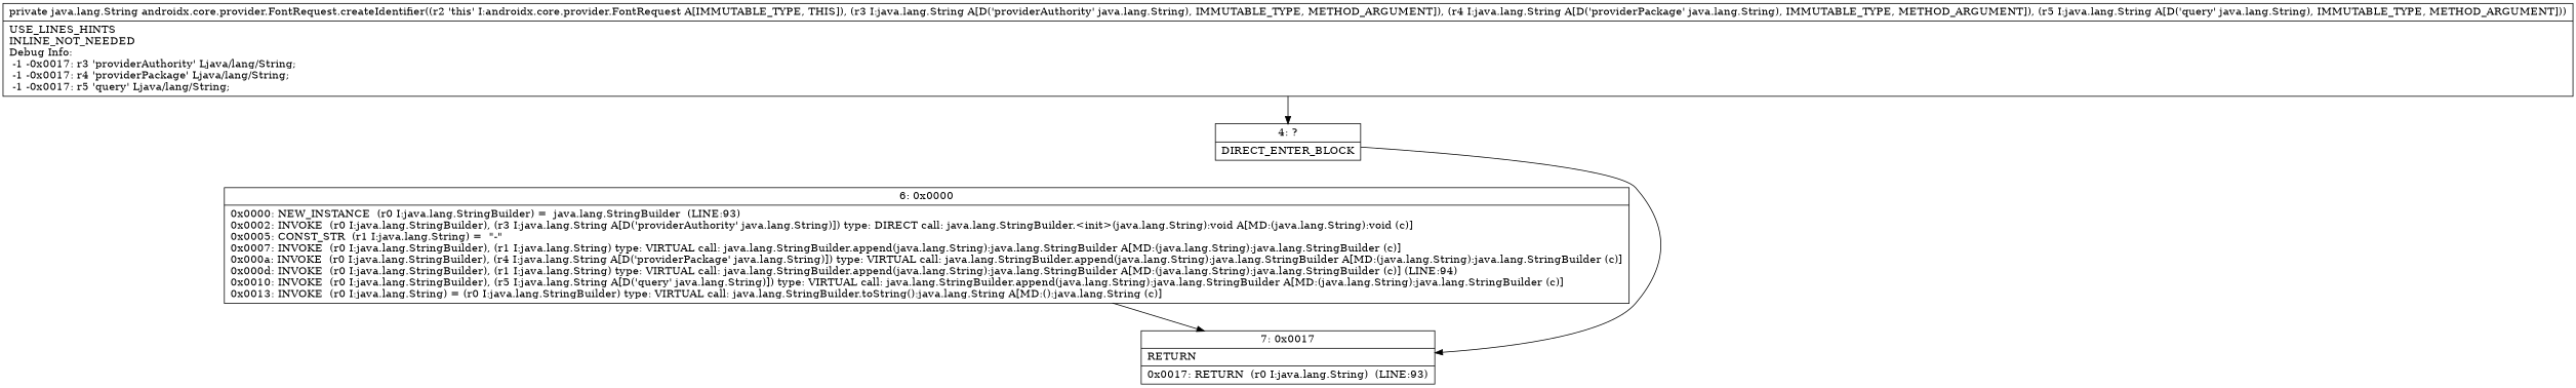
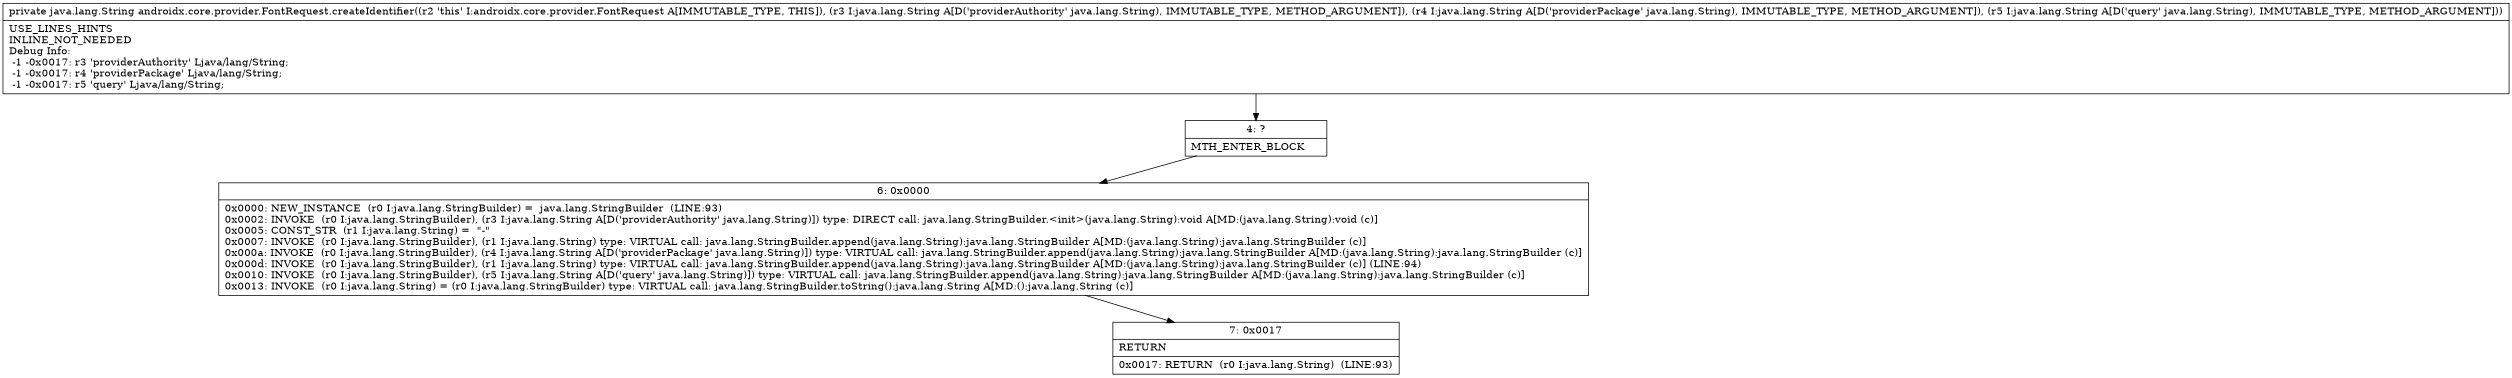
  digraph {
    node [shape=record]
-   n1 [label="{4\:\ ?|DIRECT_ENTER_BLOCK\l}"]
+   n1 [label="{4\:\ ?|MTH_ENTER_BLOCK\l}"]
    n2 [label="{6\:\ 0x0000|0x0000: NEW_INSTANCE  (r0 I:java.lang.StringBuilder) =  java.lang.StringBuilder  (LINE:93)\l0x0002: INVOKE  (r0 I:java.lang.StringBuilder), (r3 I:java.lang.String A[D('providerAuthority' java.lang.String)]) type: DIRECT call: java.lang.StringBuilder.\<init\>(java.lang.String):void A[MD:(java.lang.String):void (c)]\l0x0005: CONST_STR  (r1 I:java.lang.String) =  \"\-\" \l0x0007: INVOKE  (r0 I:java.lang.StringBuilder), (r1 I:java.lang.String) type: VIRTUAL call: java.lang.StringBuilder.append(java.lang.String):java.lang.StringBuilder A[MD:(java.lang.String):java.lang.StringBuilder (c)]\l0x000a: INVOKE  (r0 I:java.lang.StringBuilder), (r4 I:java.lang.String A[D('providerPackage' java.lang.String)]) type: VIRTUAL call: java.lang.StringBuilder.append(java.lang.String):java.lang.StringBuilder A[MD:(java.lang.String):java.lang.StringBuilder (c)]\l0x000d: INVOKE  (r0 I:java.lang.StringBuilder), (r1 I:java.lang.String) type: VIRTUAL call: java.lang.StringBuilder.append(java.lang.String):java.lang.StringBuilder A[MD:(java.lang.String):java.lang.StringBuilder (c)] (LINE:94)\l0x0010: INVOKE  (r0 I:java.lang.StringBuilder), (r5 I:java.lang.String A[D('query' java.lang.String)]) type: VIRTUAL call: java.lang.StringBuilder.append(java.lang.String):java.lang.StringBuilder A[MD:(java.lang.String):java.lang.StringBuilder (c)]\l0x0013: INVOKE  (r0 I:java.lang.String) = (r0 I:java.lang.StringBuilder) type: VIRTUAL call: java.lang.StringBuilder.toString():java.lang.String A[MD:():java.lang.String (c)]\l}"]
    n3 [label="{7\:\ 0x0017|RETURN\l|0x0017: RETURN  (r0 I:java.lang.String)  (LINE:93)\l}"]
    n4 [label="{private java.lang.String androidx.core.provider.FontRequest.createIdentifier((r2 'this' I:androidx.core.provider.FontRequest A[IMMUTABLE_TYPE, THIS]), (r3 I:java.lang.String A[D('providerAuthority' java.lang.String), IMMUTABLE_TYPE, METHOD_ARGUMENT]), (r4 I:java.lang.String A[D('providerPackage' java.lang.String), IMMUTABLE_TYPE, METHOD_ARGUMENT]), (r5 I:java.lang.String A[D('query' java.lang.String), IMMUTABLE_TYPE, METHOD_ARGUMENT]))  | USE_LINES_HINTS\lINLINE_NOT_NEEDED\lDebug Info:\l  \-1 \-0x0017: r3 'providerAuthority' Ljava\/lang\/String;\l  \-1 \-0x0017: r4 'providerPackage' Ljava\/lang\/String;\l  \-1 \-0x0017: r5 'query' Ljava\/lang\/String;\l}"]
-   n1 -> n3
+   n1 -> n2
    n2 -> n3
    n4 -> n1
  }
